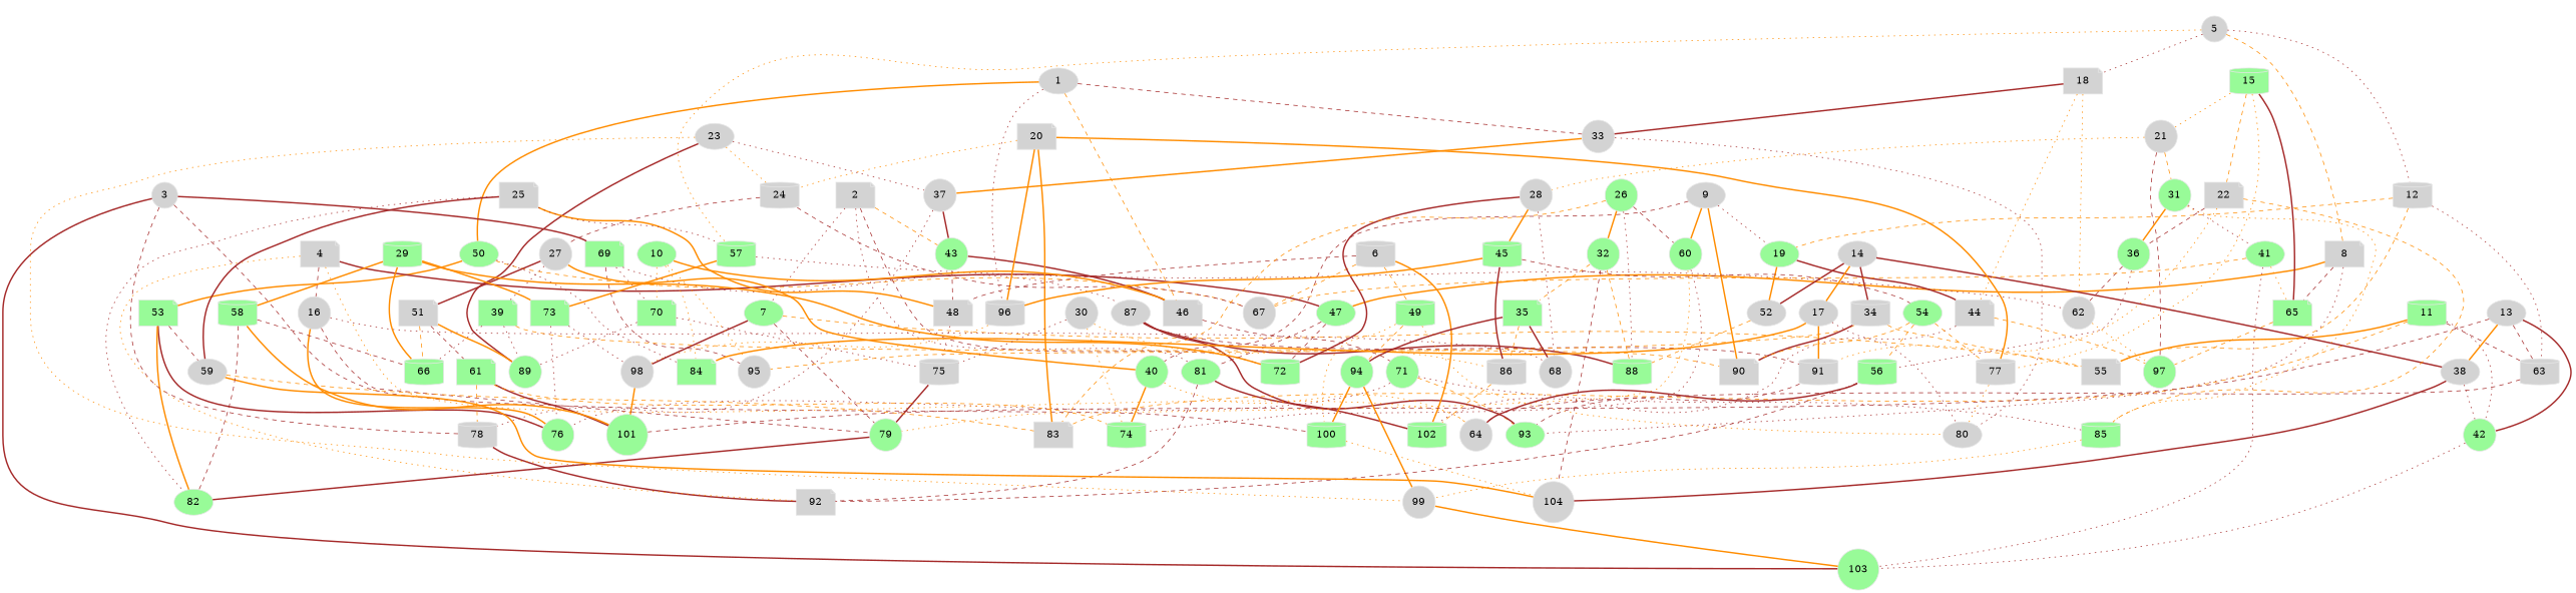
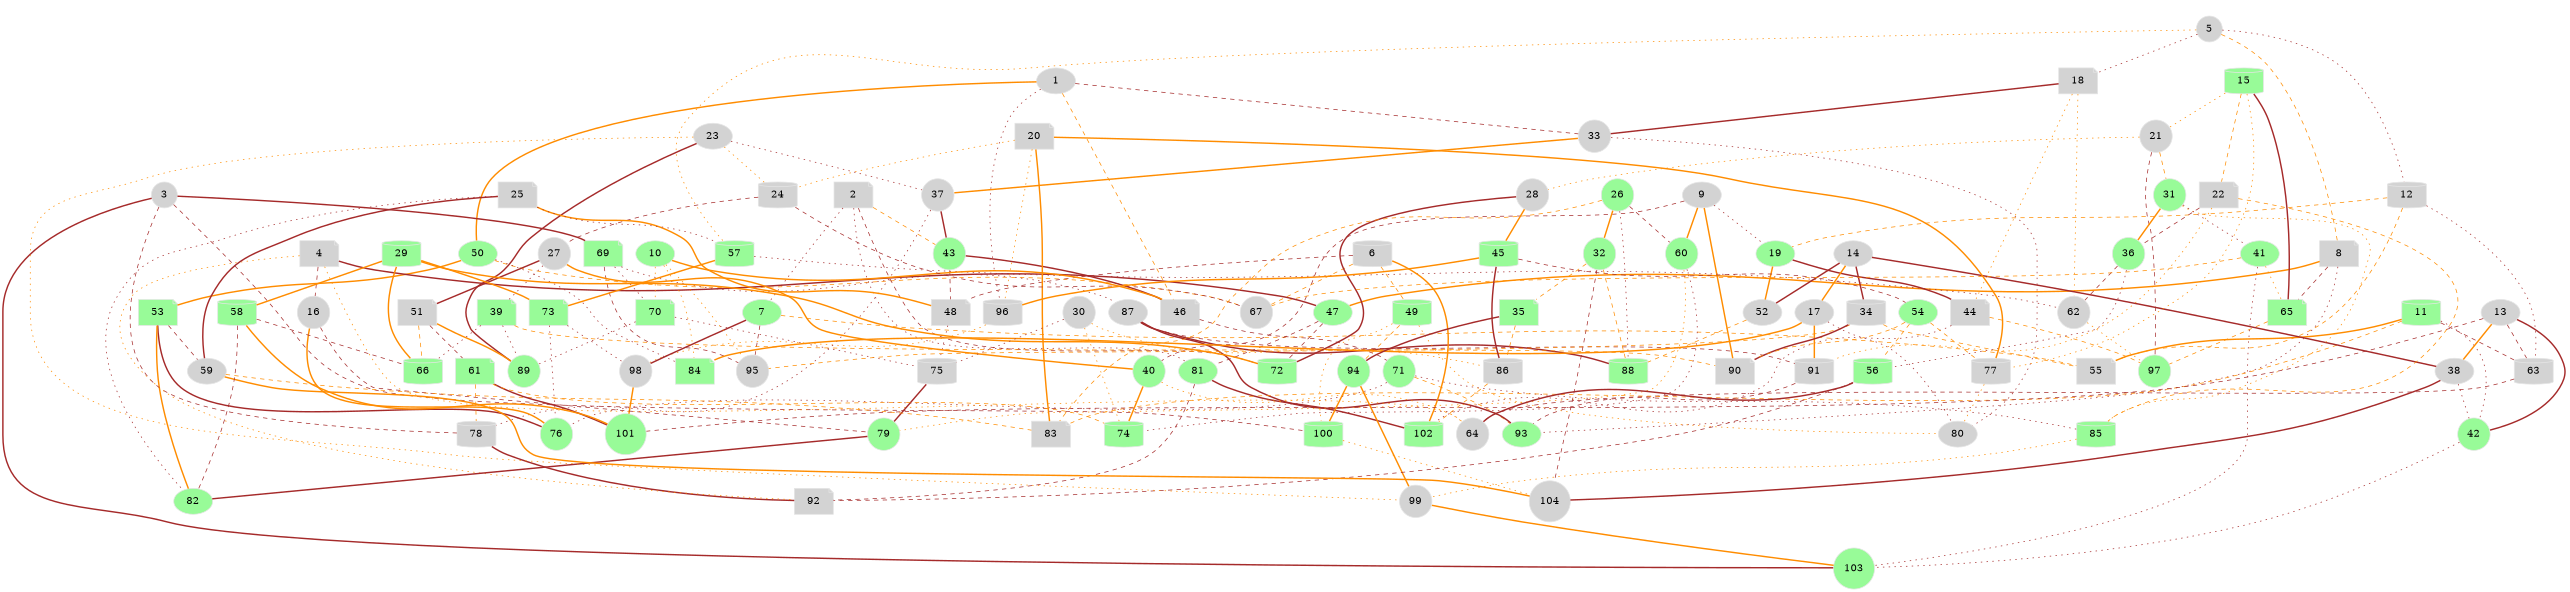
  graph {
    node [color=gray90 fillcolor=lightgrey shape=circle style=filled]
    edge [color=brown style=dashed]
    1 [shape=ellipse]
    33
    46 [shape=note]
    50 [fillcolor=palegreen shape=ellipse]
    96 [shape=cylinder]
    80 [shape=ellipse]
    37
    71 [fillcolor=palegreen]
    67
    84 [fillcolor=palegreen shape=note]
    53 [fillcolor=palegreen shape=note]
    98
    2 [shape=note]
    7 [fillcolor=palegreen shape=ellipse]
    43 [fillcolor=palegreen]
    72 [fillcolor=palegreen shape=cylinder]
    81 [fillcolor=palegreen shape=ellipse]
    55 [shape=note]
    95
    48 [shape=note]
    92 [shape=note]
    102 [fillcolor=palegreen shape=cylinder]
    69 [fillcolor=palegreen shape=note]
    3
    78 [shape=cylinder]
    100 [fillcolor=palegreen shape=cylinder]
    103 [fillcolor=palegreen]
    70 [fillcolor=palegreen shape=note]
    87 [shape=ellipse]
    104
    4 [shape=note]
    16
    47 [fillcolor=palegreen shape=ellipse]
    64
-   68
    76 [fillcolor=palegreen]
    79 [fillcolor=palegreen]
    8 [shape=note]
    5
    12 [shape=cylinder]
    18 [shape=note]
    57 [fillcolor=palegreen shape=cylinder]
    65 [fillcolor=palegreen shape=note]
    93 [fillcolor=palegreen shape=ellipse]
    19 [fillcolor=palegreen shape=ellipse]
    63 [shape=cylinder]
    44 [shape=note]
    62
    73 [fillcolor=palegreen shape=note]
    6 [shape=cylinder]
    49 [fillcolor=palegreen shape=cylinder]
    75 [shape=cylinder]
    94 [fillcolor=palegreen]
    101 [fillcolor=palegreen]
    97 [fillcolor=palegreen]
    9 [shape=ellipse]
    40 [fillcolor=palegreen]
    60 [fillcolor=palegreen]
    90 [shape=note]
    52 [shape=ellipse]
    74 [fillcolor=palegreen shape=cylinder]
    10 [fillcolor=palegreen shape=ellipse]
    89 [fillcolor=palegreen]
    11 [fillcolor=palegreen shape=cylinder]
    42 [fillcolor=palegreen]
    83 [shape=note]
    13 [shape=ellipse]
    38 [shape=ellipse]
    14 [shape=ellipse]
    17 [shape=ellipse]
    34 [shape=cylinder]
    91 [shape=cylinder]
    88 [fillcolor=palegreen shape=cylinder]
    15 [fillcolor=palegreen shape=cylinder]
    21
    22 [shape=note]
    77 [shape=cylinder]
    28
    31 [fillcolor=palegreen]
    36 [fillcolor=palegreen]
    85 [fillcolor=palegreen shape=cylinder]
    82 [fillcolor=palegreen shape=ellipse]
    20 [shape=note]
    24 [shape=cylinder]
    27
    45 [fillcolor=palegreen shape=cylinder]
    41 [fillcolor=palegreen shape=ellipse]
    56 [fillcolor=palegreen shape=cylinder]
    99
    23 [shape=ellipse]
    39 [fillcolor=palegreen shape=note]
    51 [shape=note]
    25 [shape=note]
    59 [shape=ellipse]
    26 [fillcolor=palegreen]
    32 [fillcolor=palegreen]
    35 [fillcolor=palegreen shape=note]
    66 [fillcolor=palegreen shape=cylinder]
    61 [fillcolor=palegreen shape=note]
    86 [shape=cylinder]
    54 [fillcolor=palegreen shape=ellipse]
    29 [fillcolor=palegreen shape=cylinder]
    58 [fillcolor=palegreen shape=cylinder]
    30
    1 -- 33
    1 -- 46 [color=darkorange]
    1 -- 50 [color=darkorange style=bold]
    1 -- 96 [style=dotted]
    33 -- 80 [style=dotted]
    33 -- 37 [color=darkorange style=bold]
    46 -- 71
    50 -- 67 [color=darkorange]
    50 -- 84 [style=dotted]
    50 -- 53 [color=darkorange style=bold]
    96 -- 98 [color=darkorange style=dotted]
    37 -- 43 [style=bold]
    37 -- 78 [style=dotted]
    71 -- 76 [style=dotted]
    71 -- 93 [color=darkorange]
    71 -- 85 [style=dotted]
    53 -- 76 [style=bold]
    53 -- 82 [color=darkorange style=bold]
    53 -- 59
    98 -- 101 [color=darkorange style=bold]
    2 -- 7 [style=dotted]
    2 -- 43 [color=darkorange]
    2 -- 72
    2 -- 81 [style=dotted]
    7 -- 98 [style=bold]
    7 -- 55 [color=darkorange]
-   7 -- 79
+   7 -- 95
    43 -- 46 [style=bold]
    43 -- 48
    81 -- 92
    81 -- 102 [style=bold]
    48 -- 75 [style=dotted]
    69 -- 95
    69 -- 70 [style=dotted]
    69 -- 87 [style=dotted]
    3 -- 69 [style=bold]
    3 -- 78
    3 -- 100
    3 -- 103 [style=bold]
    78 -- 92 [style=bold]
    100 -- 104 [color=darkorange style=dotted]
    70 -- 75 [style=dotted]
    70 -- 89 [style=dotted]
    87 -- 93 [style=bold]
    87 -- 91
    87 -- 88 [style=bold]
    4 -- 92 [color=darkorange style=dotted]
    4 -- 16
    4 -- 47 [style=bold]
    4 -- 64 [color=darkorange style=dotted]
-   16 -- 68 [style=dotted]
    16 -- 76 [color=darkorange style=bold]
    16 -- 79
    47 -- 72
    47 -- 81
    79 -- 82 [style=bold]
    8 -- 47 [color=darkorange style=bold]
    8 -- 65
    8 -- 93 [style=dotted]
    5 -- 8 [color=darkorange]
    5 -- 12 [style=dotted]
    5 -- 18 [style=dotted]
    5 -- 57 [color=darkorange style=dotted]
    12 -- 55 [color=darkorange]
    12 -- 19 [color=darkorange]
    12 -- 63 [style=dotted]
    18 -- 33 [style=bold]
    18 -- 44 [color=darkorange style=dotted]
    18 -- 62 [color=darkorange style=dotted]
    57 -- 62 [style=dotted]
    57 -- 73 [color=darkorange style=bold]
    65 -- 97 [color=darkorange]
    19 -- 44 [style=bold]
    19 -- 52 [color=darkorange style=bold]
    63 -- 64
    44 -- 102 [style=dotted]
    44 -- 97 [color=darkorange]
    62 -- 97 [color=darkorange style=dotted]
    73 -- 98 [style=dotted]
    73 -- 76 [style=dotted]
    6 -- 67 [color=darkorange]
    6 -- 48
    6 -- 102 [color=darkorange style=bold]
    6 -- 49 [color=darkorange]
    49 -- 80 [color=darkorange style=dotted]
    49 -- 100 [color=darkorange style=dotted]
    49 -- 94 [color=darkorange]
    75 -- 79 [style=bold]
    94 -- 100 [color=darkorange style=bold]
    94 -- 99 [color=darkorange style=bold]
    9 -- 19 [style=dotted]
    9 -- 40
    9 -- 60 [color=darkorange style=bold]
    9 -- 90 [color=darkorange style=bold]
    40 -- 64 [color=darkorange style=dotted]
    40 -- 74 [color=darkorange style=bold]
    60 -- 79 [color=darkorange style=dotted]
    60 -- 74 [style=dotted]
    52 -- 88 [color=darkorange]
    10 -- 46 [color=darkorange style=bold]
    10 -- 84 [color=darkorange style=dotted]
    10 -- 95 [color=darkorange style=dotted]
    10 -- 70 [color=darkorange style=dotted]
    11 -- 55 [color=darkorange style=bold]
    11 -- 63
    11 -- 42 [style=dotted]
    11 -- 83 [color=darkorange]
    42 -- 103 [style=dotted]
    13 -- 63
    13 -- 101
    13 -- 42 [style=bold]
    13 -- 38 [color=darkorange style=bold]
    38 -- 104 [style=bold]
    38 -- 42 [style=dotted]
    14 -- 52 [style=bold]
    14 -- 38 [style=bold]
    14 -- 17 [color=darkorange style=bold]
    14 -- 34 [style=bold]
    17 -- 80 [style=dotted]
    17 -- 84 [color=darkorange style=bold]
    17 -- 91 [color=darkorange style=bold]
    34 -- 55 [color=darkorange]
    34 -- 95 [color=darkorange]
    34 -- 90 [style=bold]
    91 -- 93
    15 -- 65 [style=bold]
    15 -- 21 [color=darkorange style=dotted]
    15 -- 22 [color=darkorange]
    15 -- 77 [color=darkorange style=dotted]
    21 -- 97
    21 -- 28 [color=darkorange style=dotted]
    21 -- 31 [color=darkorange]
    22 -- 91 [color=darkorange style=dotted]
    22 -- 36
    22 -- 85 [color=darkorange]
    77 -- 80 [color=darkorange style=dotted]
    28 -- 72 [style=bold]
-   28 -- 68 [style=dotted]
    28 -- 45 [color=darkorange style=bold]
    31 -- 36 [color=darkorange style=bold]
    31 -- 85 [color=darkorange style=dotted]
    31 -- 41 [style=dotted]
    36 -- 62
    36 -- 56 [style=dotted]
    85 -- 99 [color=darkorange style=dotted]
-   20 -- 96 [color=darkorange style=bold]
+   20 -- 96 [color=darkorange style=dotted]
    20 -- 83 [color=darkorange style=bold]
    20 -- 77 [color=darkorange style=bold]
    20 -- 24 [color=darkorange style=dotted]
    24 -- 67
    24 -- 27
    27 -- 40 [color=darkorange style=bold]
    27 -- 39 [style=dotted]
    27 -- 51 [style=bold]
    45 -- 96 [color=darkorange style=bold]
    45 -- 86 [style=bold]
    45 -- 54
    41 -- 67 [color=darkorange]
    41 -- 103 [style=dotted]
    41 -- 65 [color=darkorange style=dotted]
    56 -- 92
    56 -- 64 [style=bold]
    99 -- 103 [color=darkorange style=bold]
    23 -- 37 [style=dotted]
    23 -- 89 [style=bold]
    23 -- 24 [color=darkorange style=dotted]
    23 -- 99 [color=darkorange style=dotted]
    39 -- 90 [color=darkorange]
    39 -- 89 [style=dotted]
    39 -- 66 [style=dotted]
    51 -- 89 [color=darkorange style=bold]
    51 -- 66 [color=darkorange]
    51 -- 61
    25 -- 48 [color=darkorange style=bold]
    25 -- 57 [style=dotted]
    25 -- 82 [style=dotted]
    25 -- 59 [style=bold]
    59 -- 104 [color=darkorange style=bold]
    59 -- 83 [color=darkorange]
    26 -- 60
    26 -- 83 [color=darkorange]
    26 -- 88 [style=dotted]
    26 -- 32 [color=darkorange style=bold]
    32 -- 104
    32 -- 88 [color=darkorange]
    32 -- 35 [color=darkorange]
-   35 -- 68 [style=bold]
    35 -- 94 [style=bold]
    35 -- 86 [color=darkorange]
    61 -- 78 [color=darkorange]
    61 -- 101 [style=bold]
    61 -- 74 [color=darkorange]
    86 -- 102 [color=darkorange]
    54 -- 90 [color=darkorange]
    54 -- 77 [color=darkorange]
    54 -- 56 [color=darkorange]
    29 -- 72 [color=darkorange style=bold]
    29 -- 73 [color=darkorange style=bold]
    29 -- 66 [color=darkorange style=bold]
    29 -- 58 [color=darkorange style=bold]
    58 -- 101 [color=darkorange style=bold]
    58 -- 82
    58 -- 66
    30 -- 75 [style=dotted]
    30 -- 74 [color=darkorange style=dotted]
    30 -- 86 [color=darkorange style=dotted]
  }
